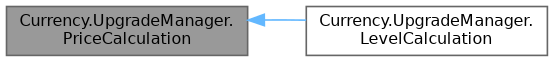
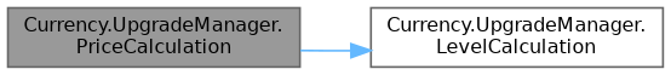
  digraph {
    rankdir=LR
    node [fontname=Helvetica fontsize=10 shape=box style=filled]
    n1 [color=gray40 fillcolor=grey60 fontcolor=black height=0.2 label="Currency.UpgradeManager.\lPriceCalculation" width=0.4]
    n2 [color=grey40 fillcolor=white height=0.2 label="Currency.UpgradeManager.\lLevelCalculation" width=0.4]
-   n2 -> n1 [color=steelblue1 fontname=Helvetica fontsize=10 labelfontname=Helvetica labelfontsize=10 style=solid]
+   n1 -> n2 [color=steelblue1 fontname=Helvetica fontsize=10 labelfontname=Helvetica labelfontsize=10 style=solid]
  }
